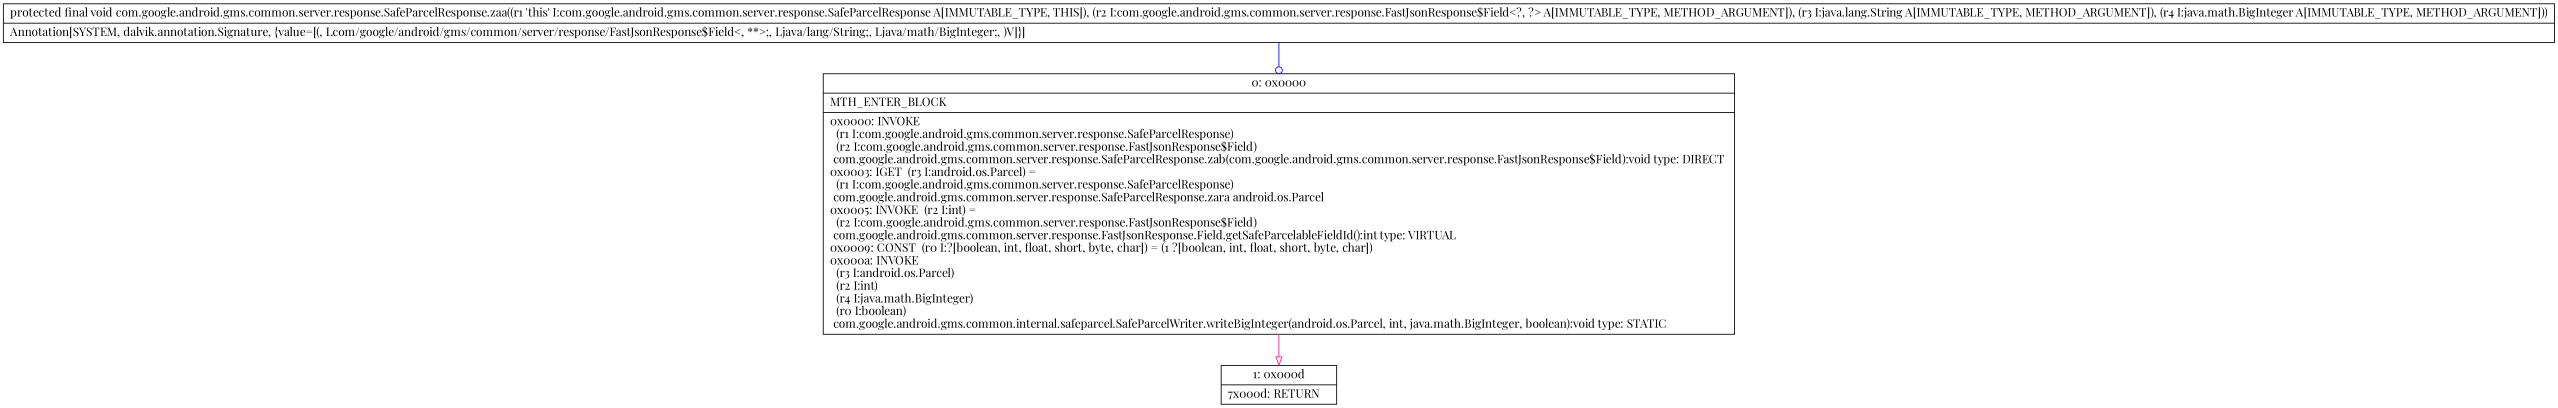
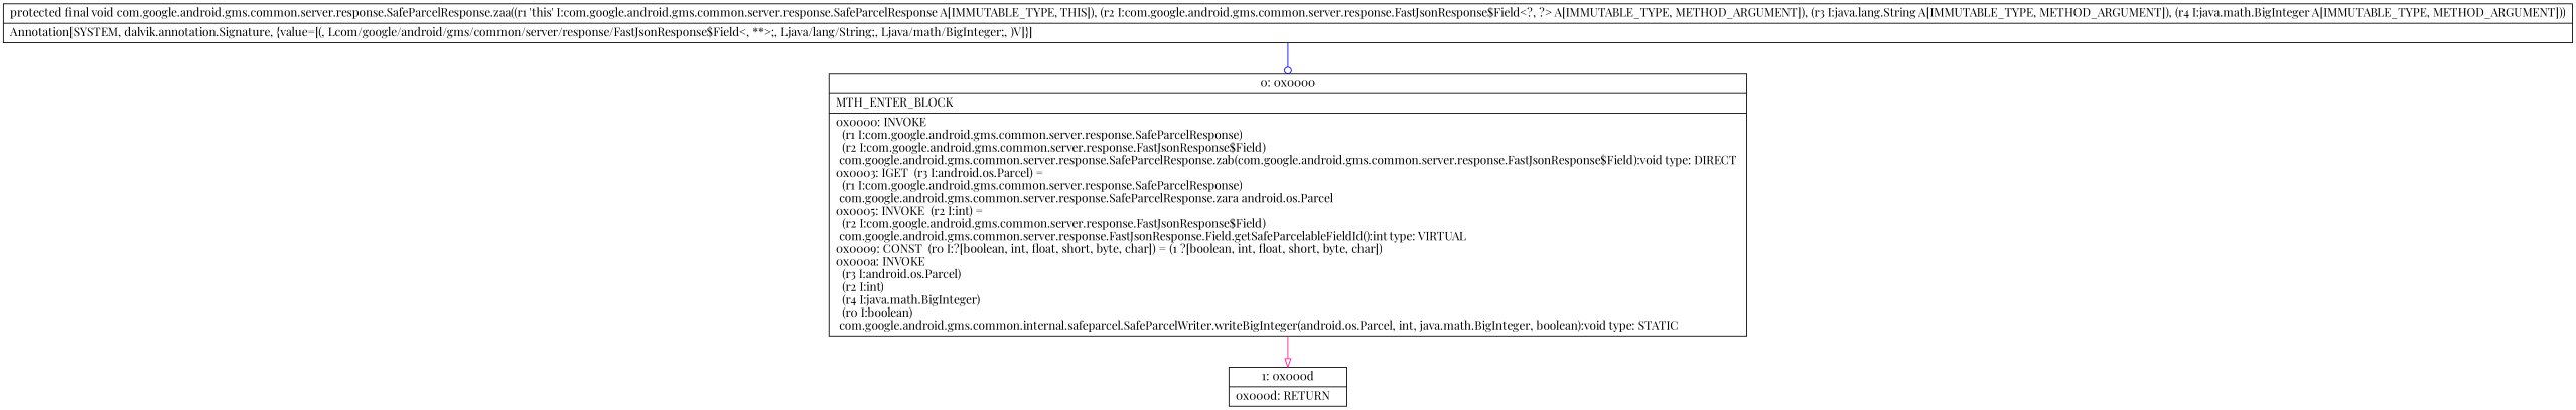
  digraph {
    fontname="Playfair Display"
    node [shape=record fontname="Playfair Display"]
    edge [fontname="Playfair Display"]
    n1 [label="{0\:\ 0x0000|MTH_ENTER_BLOCK\l|0x0000: INVOKE  \l  (r1 I:com.google.android.gms.common.server.response.SafeParcelResponse)\l  (r2 I:com.google.android.gms.common.server.response.FastJsonResponse$Field)\l com.google.android.gms.common.server.response.SafeParcelResponse.zab(com.google.android.gms.common.server.response.FastJsonResponse$Field):void type: DIRECT \l0x0003: IGET  (r3 I:android.os.Parcel) = \l  (r1 I:com.google.android.gms.common.server.response.SafeParcelResponse)\l com.google.android.gms.common.server.response.SafeParcelResponse.zara android.os.Parcel \l0x0005: INVOKE  (r2 I:int) = \l  (r2 I:com.google.android.gms.common.server.response.FastJsonResponse$Field)\l com.google.android.gms.common.server.response.FastJsonResponse.Field.getSafeParcelableFieldId():int type: VIRTUAL \l0x0009: CONST  (r0 I:?[boolean, int, float, short, byte, char]) = (1 ?[boolean, int, float, short, byte, char]) \l0x000a: INVOKE  \l  (r3 I:android.os.Parcel)\l  (r2 I:int)\l  (r4 I:java.math.BigInteger)\l  (r0 I:boolean)\l com.google.android.gms.common.internal.safeparcel.SafeParcelWriter.writeBigInteger(android.os.Parcel, int, java.math.BigInteger, boolean):void type: STATIC \l}"]
-   n2 [label="{1\:\ 0x000d|7x000d: RETURN   \l}"]
+   n2 [label="{1\:\ 0x000d|0x000d: RETURN   \l}"]
    n3 [label="{protected final void com.google.android.gms.common.server.response.SafeParcelResponse.zaa((r1 'this' I:com.google.android.gms.common.server.response.SafeParcelResponse A[IMMUTABLE_TYPE, THIS]), (r2 I:com.google.android.gms.common.server.response.FastJsonResponse$Field\<?, ?\> A[IMMUTABLE_TYPE, METHOD_ARGUMENT]), (r3 I:java.lang.String A[IMMUTABLE_TYPE, METHOD_ARGUMENT]), (r4 I:java.math.BigInteger A[IMMUTABLE_TYPE, METHOD_ARGUMENT]))  | Annotation[SYSTEM, dalvik.annotation.Signature, \{value=[(, Lcom\/google\/android\/gms\/common\/server\/response\/FastJsonResponse$Field\<, **\>;, Ljava\/lang\/String;, Ljava\/math\/BigInteger;, )V]\}]\l}"]
    n1 -> n2 [color=deeppink arrowhead=onormal]
    n3 -> n1 [color=blue arrowhead=odot]
  }
